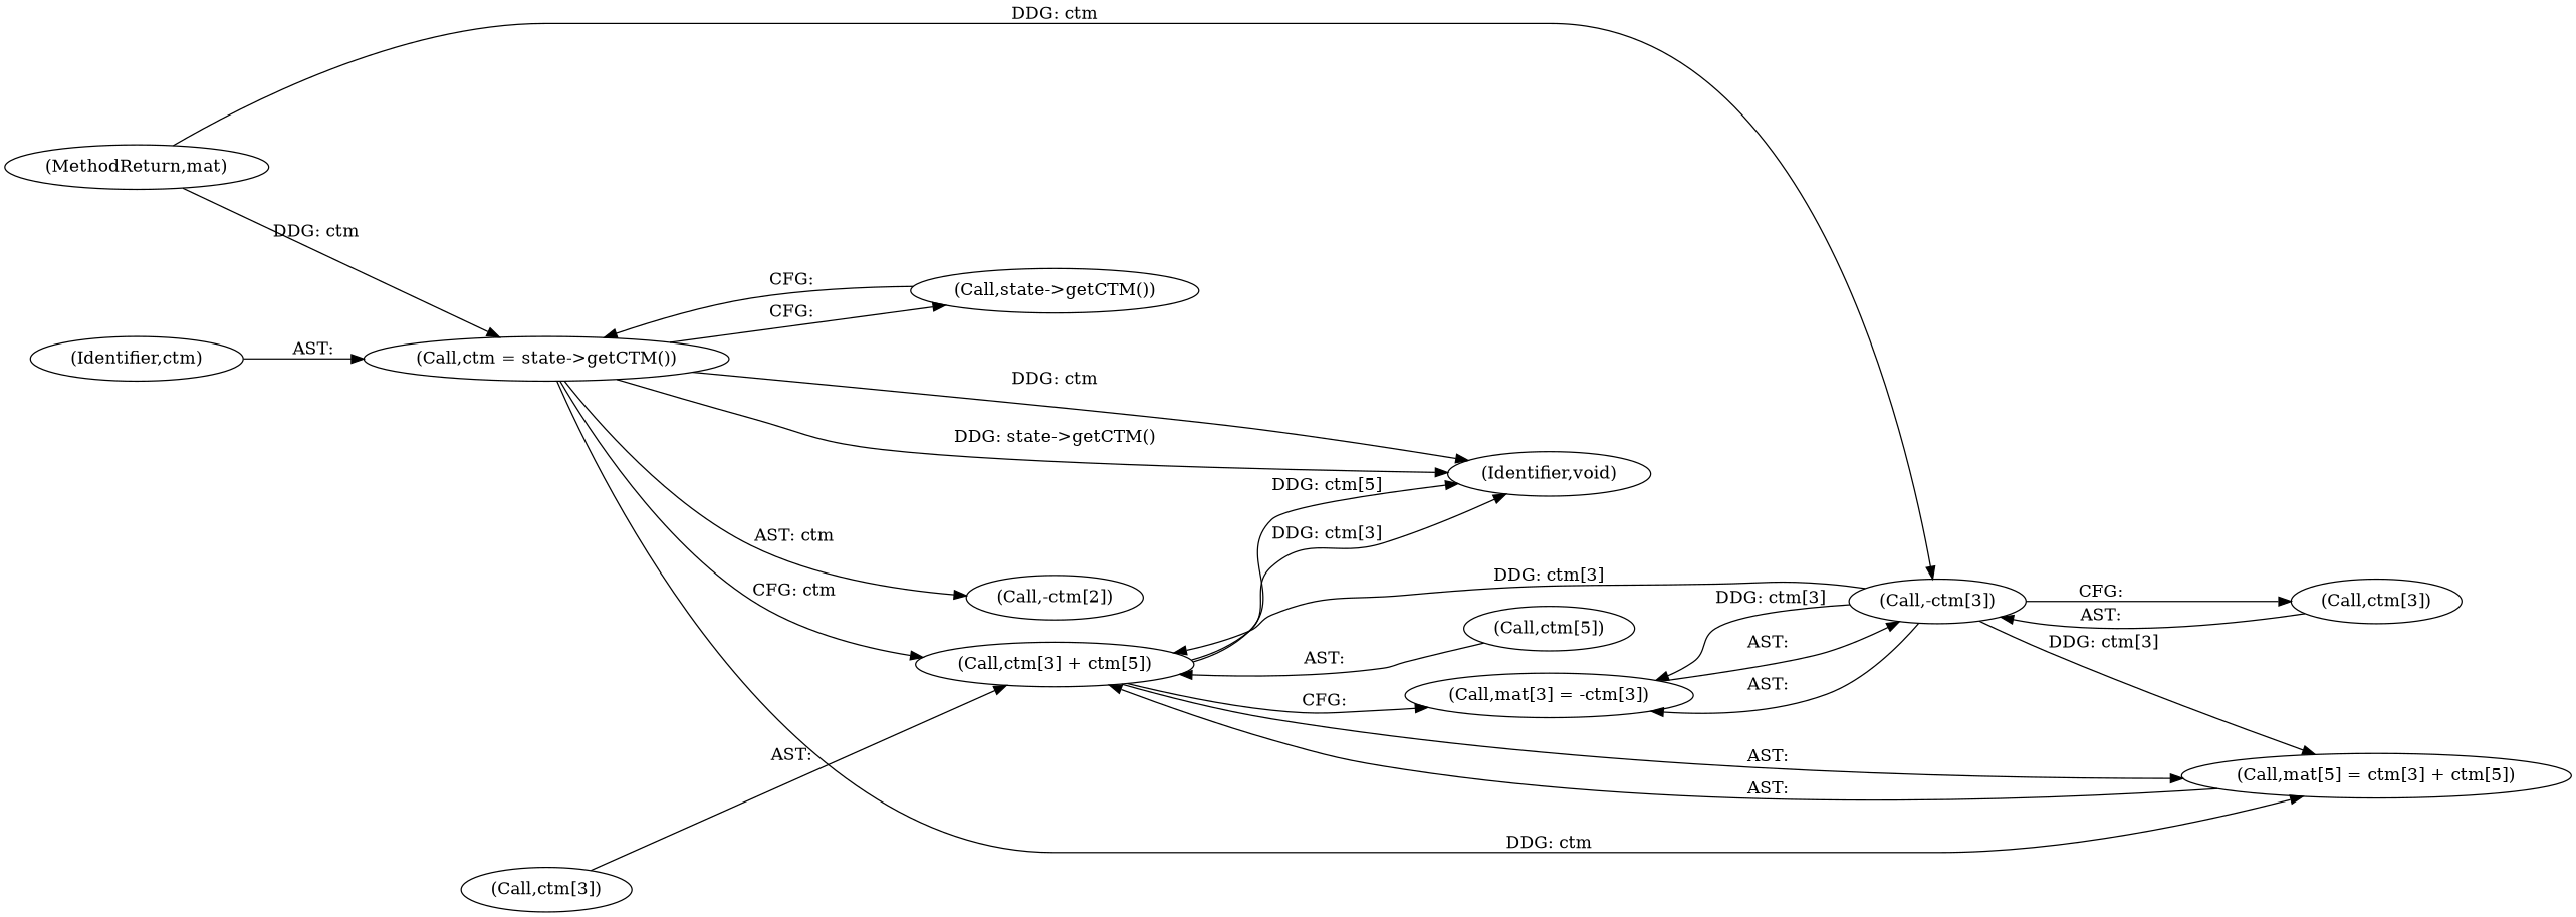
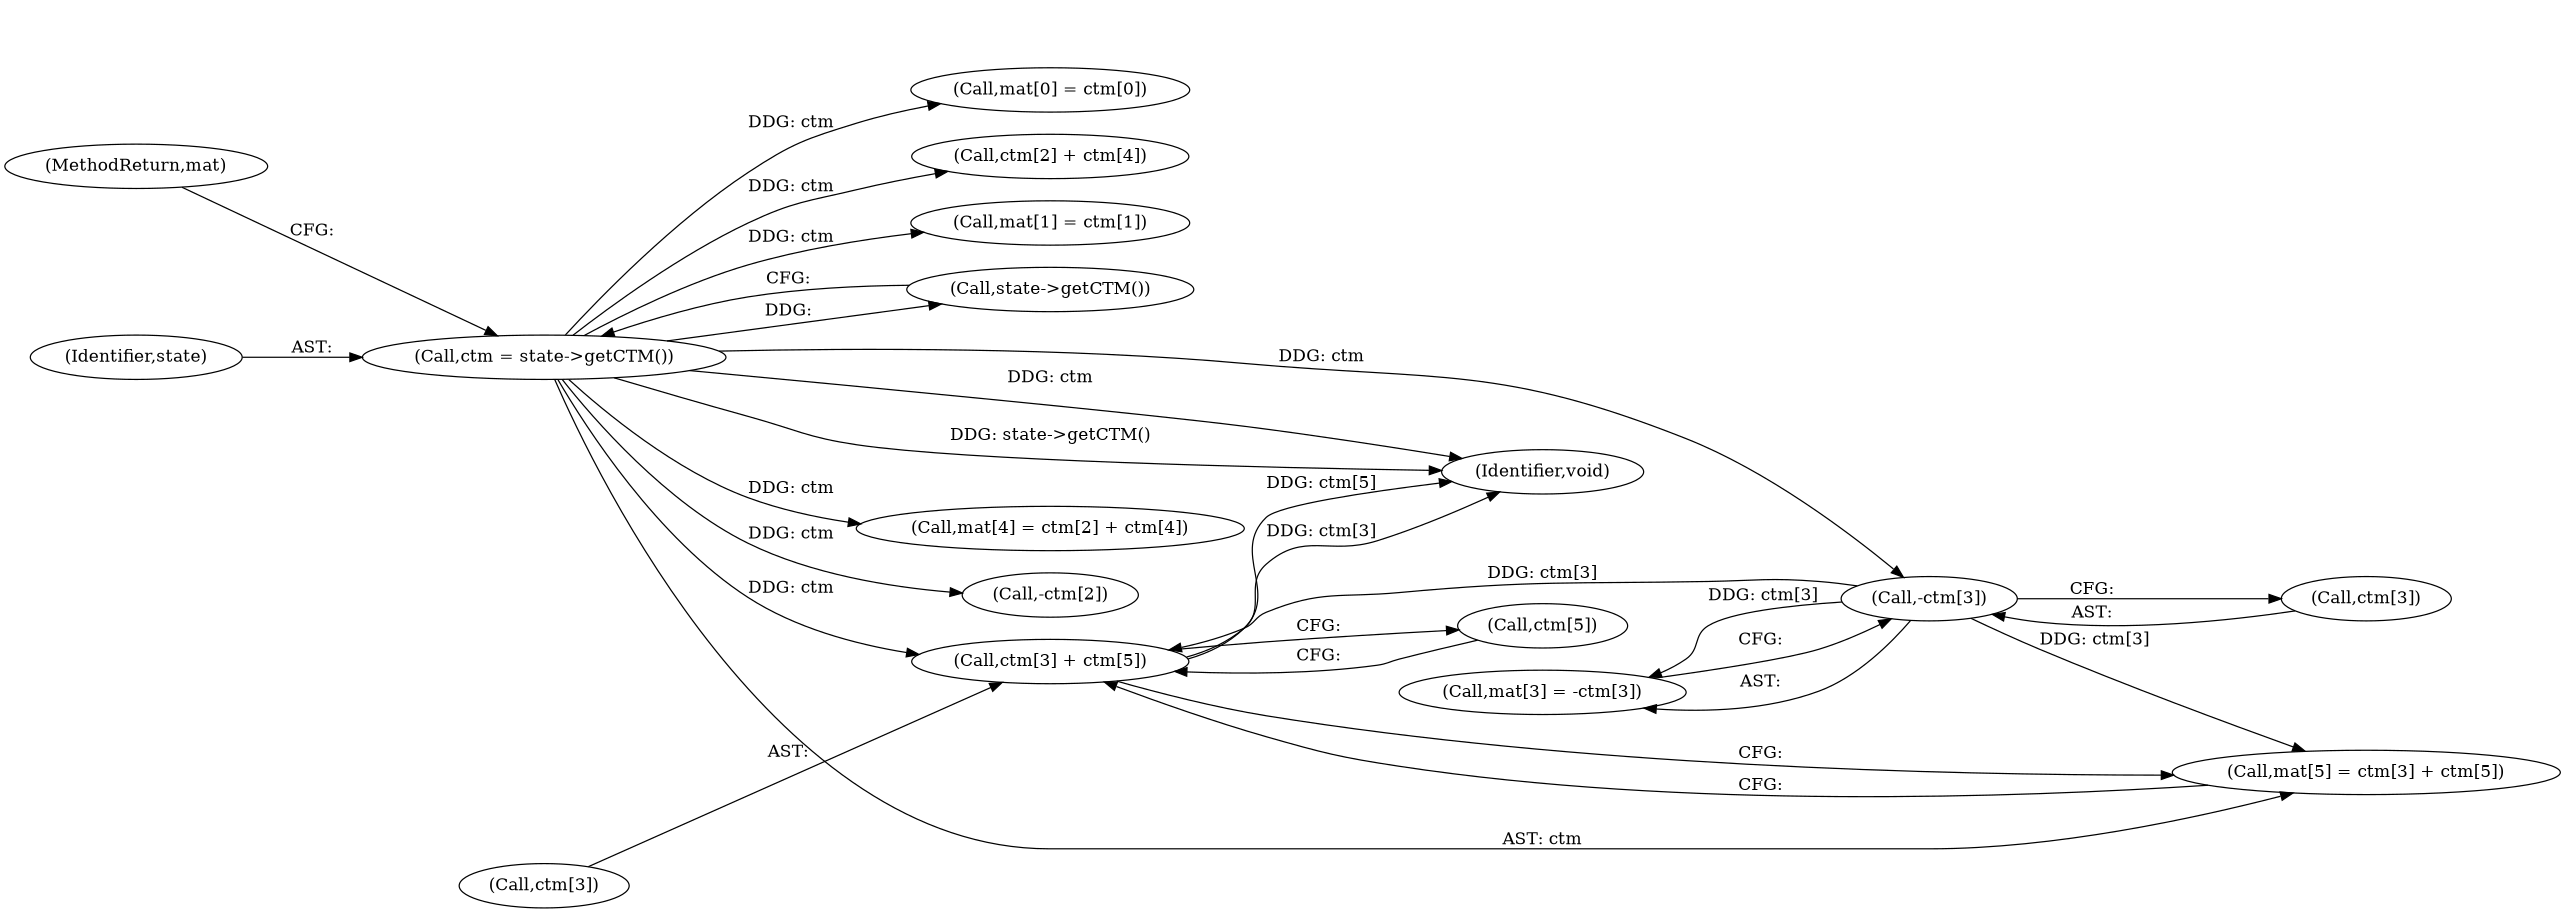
  digraph {
    rankdir=LR
    n1 [label="(Call,ctm[3] + ctm[5])"]
    n2 [label="(Call,ctm[5])"]
    n3 [label="(Identifier,void)"]
    n4 [label="(Call,mat[5] = ctm[3] + ctm[5])"]
    n5 [label="(Call,-ctm[3])"]
    n6 [label="(Call,ctm[3])"]
    n7 [label="(Call,mat[3] = -ctm[3])"]
    n8 [label="(Call,ctm = state->getCTM())"]
+   n9 [label="(Call,mat[4] = ctm[2] + ctm[4])"]
    n10 [label="(Call,-ctm[2])"]
+   n11 [label="(Call,mat[0] = ctm[0])"]
+   n12 [label="(Call,ctm[2] + ctm[4])"]
+   n13 [label="(Call,mat[1] = ctm[1])"]
    n14 [label="(Call,state->getCTM())"]
-   n15 [label="(Identifier,ctm)"]
+   n15 [label="(Identifier,state)"]
    n16 [label="(Call,ctm[3])"]
    n17 [label="(MethodReturn,mat)"]
-   n1 -> n7 [label="CFG: "]
+   n1 -> n2 [label="CFG: "]
    n1 -> n3 [label="DDG: ctm[5]"]
    n1 -> n3 [label="DDG: ctm[3]"]
-   n1 -> n4 [label="AST: "]
-   n2 -> n1 [label="AST: "]
-   n4 -> n1 [label="AST: "]
+   n1 -> n4 [label="CFG: "]
+   n2 -> n1 [label="CFG: "]
+   n4 -> n1 [label="CFG: "]
    n5 -> n1 [label="DDG: ctm[3]"]
    n5 -> n4 [label="DDG: ctm[3]"]
    n5 -> n6 [label="CFG: "]
    n5 -> n7 [label="AST: "]
    n5 -> n7 [label="DDG: ctm[3]"]
    n6 -> n5 [label="AST: "]
-   n7 -> n5 [label="AST: "]
-   n8 -> n1 [label="CFG: ctm"]
+   n7 -> n5 [label="CFG: "]
+   n8 -> n1 [label="DDG: ctm"]
    n8 -> n3 [label="DDG: state->getCTM()"]
    n8 -> n3 [label="DDG: ctm"]
-   n8 -> n4 [label="DDG: ctm"]
-   n17 -> n5 [label="DDG: ctm"]
-   n8 -> n10 [label="AST: ctm"]
-   n8 -> n14 [label="CFG: "]
+   n8 -> n4 [label="AST: ctm"]
+   n8 -> n5 [label="DDG: ctm"]
+   n8 -> n9 [label="DDG: ctm"]
+   n8 -> n10 [label="DDG: ctm"]
+   n8 -> n11 [label="DDG: ctm"]
+   n8 -> n12 [label="DDG: ctm"]
+   n8 -> n13 [label="DDG: ctm"]
+   n8 -> n14 [label="DDG: "]
    n14 -> n8 [label="CFG: "]
    n15 -> n8 [label="AST: "]
    n16 -> n1 [label="AST: "]
-   n17 -> n8 [label="DDG: ctm"]
+   n17 -> n8 [label="CFG: "]
  }
